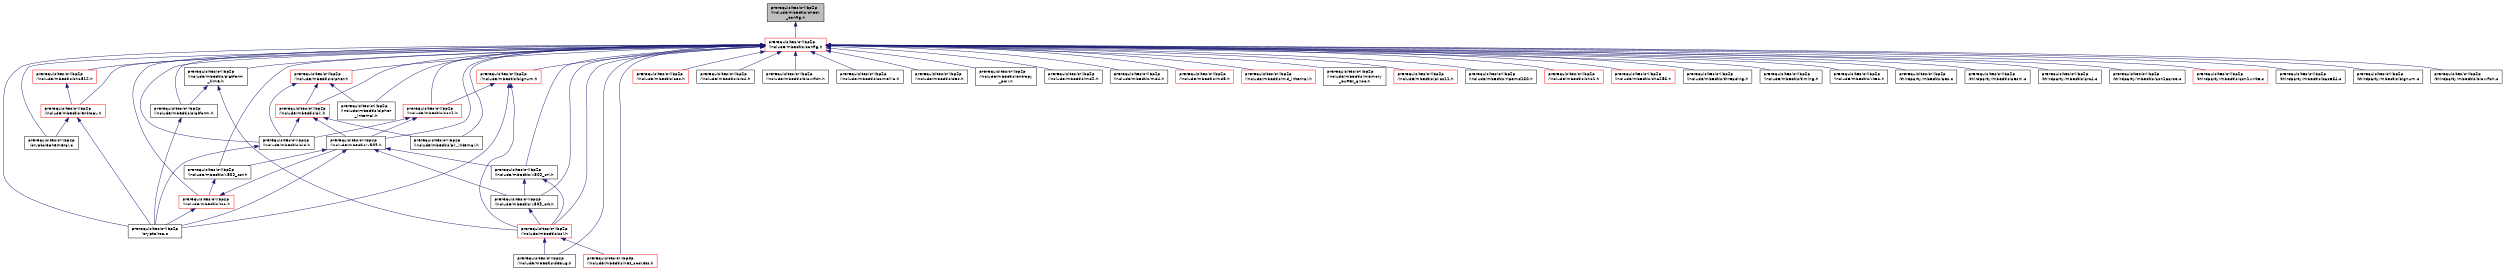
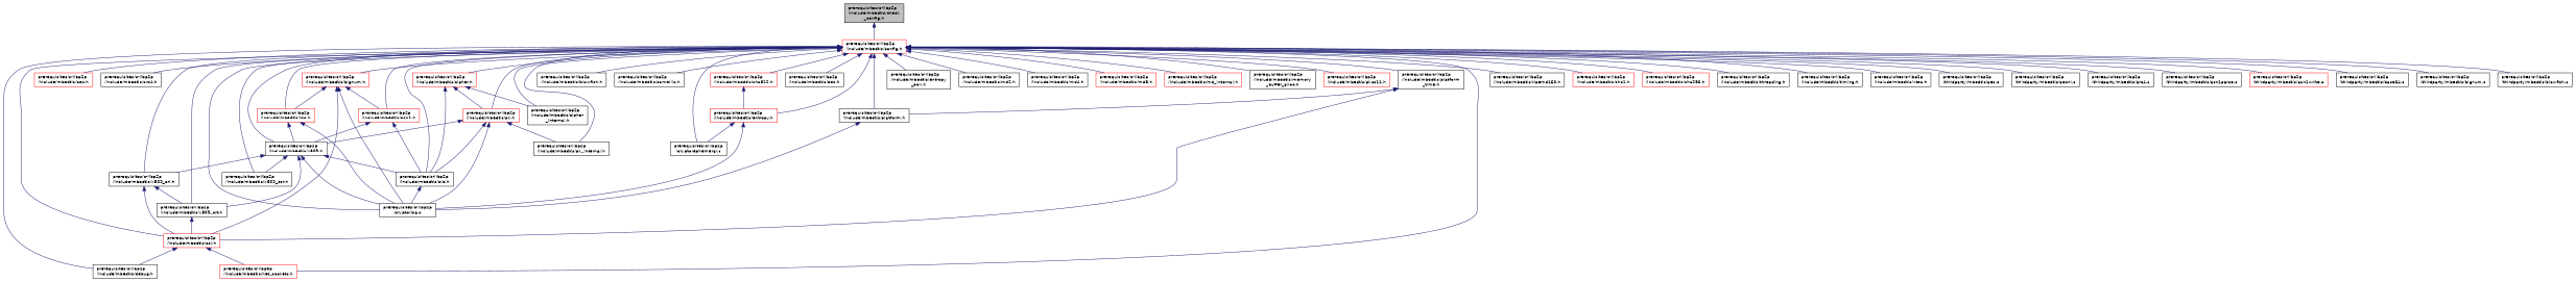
  digraph {
    node [color=black fillcolor=white fontname=Helvetica fontsize=10 shape=record style=filled]
    edge [color=midnightblue dir=back fontname=Helvetica fontsize=10 labelfontname=Helvetica labelfontsize=10 style=solid]
    n1 [fillcolor=grey75 fontcolor=black height=0.2 label="prerequisites/c-libp2p\l/include/mbedtls/check\l_config.h" width=0.4]
    n2 [color=red height=0.2 label="prerequisites/c-libp2p\l/include/mbedtls/config.h" width=0.4]
    n3 [height=0.2 label="prerequisites/c-libp2p\l/crypto/ephemeral.c" width=0.4]
    n4 [height=0.2 label="prerequisites/c-libp2p\l/crypto/rsa.c" width=0.4]
    n5 [color=red height=0.2 label="prerequisites/c-libp2p\l/include/mbedtls/aes.h" width=0.4]
    n6 [height=0.2 label="prerequisites/c-libp2p\l/include/mbedtls/arc4.h" width=0.4]
    n7 [color=red height=0.2 label="prerequisites/c-libp2p\l/include/mbedtls/asn1.h" width=0.4]
    n8 [height=0.2 label="prerequisites/c-libp2p\l/include/mbedtls/x509.h" width=0.4]
    n9 [height=0.2 label="prerequisites/c-libp2p\l/include/mbedtls/x509_crt.h" width=0.4]
    n10 [color=red height=0.2 label="prerequisites/c-libp2p\l/include/mbedtls/ssl.h" width=0.4]
    n11 [height=0.2 label="prerequisites/c-libp2p\l/include/mbedtls/debug.h" width=0.4]
    n12 [color=red height=0.2 label="prerequisites/c-libp3p\l/include/mbedtls/net_sockets.h" width=0.4]
    n13 [height=0.2 label="prerequisites/c-libp2p\l/include/mbedtls/x509_crl.h" width=0.4]
    n14 [height=0.2 label="prerequisites/c-libp2p\l/include/mbedtls/oid.h" width=0.4]
    n15 [height=0.2 label="prerequisites/c-libp2p\l/include/mbedtls/x509_csr.h" width=0.4]
    n16 [color=red height=0.2 label="prerequisites/c-libp2p\l/include/mbedtls/bignum.h" width=0.4]
    n17 [color=red height=0.2 label="prerequisites/c-libp2p\l/include/mbedtls/rsa.h" width=0.4]
    n18 [color=red height=0.2 label="prerequisites/c-libp2p\l/include/mbedtls/pk.h" width=0.4]
    n19 [height=0.2 label="prerequisites/c-libp2p\l/include/mbedtls/pk_internal.h" width=0.4]
    n20 [height=0.2 label="prerequisites/c-libp2p\l/include/mbedtls/blowfish.h" width=0.4]
    n21 [height=0.2 label="prerequisites/c-libp2p\l/include/mbedtls/camellia.h" width=0.4]
    n22 [color=red height=0.2 label="prerequisites/c-libp2p\l/include/mbedtls/cipher.h" width=0.4]
    n23 [height=0.2 label="prerequisites/c-libp2p\l/include/mbedtls/cipher\l_internal.h" width=0.4]
    n24 [height=0.2 label="prerequisites/c-libp2p\l/include/mbedtls/des.h" width=0.4]
    n25 [color=red height=0.2 label="prerequisites/c-libp2p\l/include/mbedtls/entropy.h" width=0.4]
    n26 [color=red height=0.2 label="prerequisites/c-libp2p\l/include/mbedtls/sha512.h" width=0.4]
    n27 [height=0.2 label="prerequisites/c-libp2p\l/include/mbedtls/entropy\l_poll.h" width=0.4]
    n28 [height=0.2 label="prerequisites/c-libp2p\l/include/mbedtls/md2.h" width=0.4]
    n29 [height=0.2 label="prerequisites/c-libp2p\l/include/mbedtls/md4.h" width=0.4]
    n30 [color=red height=0.2 label="prerequisites/c-libp2p\l/include/mbedtls/md5.h" width=0.4]
    n31 [color=red height=0.2 label="prerequisites/c-libp2p\l/include/mbedtls/md_internal.h" width=0.4]
    n32 [height=0.2 label="prerequisites/c-libp2p\l/include/mbedtls/memory\l_buffer_alloc.h" width=0.4]
    n33 [color=red height=0.2 label="prerequisites/c-libp2p\l/include/mbedtls/pkcs11.h" width=0.4]
    n34 [height=0.2 label="prerequisites/c-libp2p\l/include/mbedtls/platform.h" width=0.4]
    n35 [height=0.2 label="prerequisites/c-libp2p\l/include/mbedtls/platform\l_time.h" width=0.4]
    n36 [height=0.2 label="prerequisites/c-libp2p\l/include/mbedtls/ripemd160.h" width=0.4]
    n37 [color=red height=0.2 label="prerequisites/c-libp2p\l/include/mbedtls/sha1.h" width=0.4]
    n38 [color=red height=0.2 label="prerequisites/c-libp2p\l/include/mbedtls/sha256.h" width=0.4]
    n39 [height=0.2 label="prerequisites/c-libp2p\l/include/mbedtls/threading.h" width=0.4]
    n40 [height=0.2 label="prerequisites/c-libp2p\l/include/mbedtls/timing.h" width=0.4]
    n41 [height=0.2 label="prerequisites/c-libp2p\l/include/mbedtls/xtea.h" width=0.4]
    n42 [height=0.2 label="prerequisites/c-libp2p\l/thirdparty/mbedtls/aes.c" width=0.4]
    n43 [height=0.2 label="prerequisites/c-libp2p\l/thirdparty/mbedtls/aesni.c" width=0.4]
    n44 [height=0.2 label="prerequisites/c-libp2p\l/thirdparty/mbedtls/arc4.c" width=0.4]
    n45 [height=0.2 label="prerequisites/c-libp2p\l/thirdparty/mbedtls/asn1parse.c" width=0.4]
    n46 [color=red height=0.2 label="prerequisites/c-libp2p\l/thirdparty/mbedtls/asn1write.c" width=0.4]
    n47 [height=0.2 label="prerequisites/c-libp2p\l/thirdparty/mbedtls/base64.c" width=0.4]
    n48 [height=0.2 label="prerequisites/c-libp2p\l/thirdparty/mbedtls/bignum.c" width=0.4]
    n49 [height=0.2 label="prerequisites/c-libp2p\l/thirdparty/mbedtls/blowfish.c" width=0.4]
    n1 -> n2
    n2 -> n3
    n2 -> n4
    n2 -> n5
    n2 -> n6
    n2 -> n7
    n2 -> n8
    n2 -> n9
    n2 -> n10
    n2 -> n11
    n2 -> n12
    n2 -> n13
    n2 -> n14
    n2 -> n15
    n2 -> n16
    n2 -> n17
    n2 -> n18
    n2 -> n19
    n2 -> n20
    n2 -> n21
    n2 -> n22
    n2 -> n23
    n2 -> n24
    n2 -> n25
    n2 -> n26
    n2 -> n27
    n2 -> n28
    n2 -> n29
    n2 -> n30
    n2 -> n31
    n2 -> n32
    n2 -> n33
    n2 -> n34
    n2 -> n35
    n2 -> n36
    n2 -> n37
    n2 -> n38
    n2 -> n39
    n2 -> n40
    n2 -> n41
    n2 -> n42
    n2 -> n43
    n2 -> n44
    n2 -> n45
    n2 -> n46
    n2 -> n47
    n2 -> n48
    n2 -> n49
    n7 -> n8
    n7 -> n14
    n8 -> n4
    n8 -> n9
    n8 -> n13
+   n8 -> n14
    n8 -> n15
    n9 -> n10
    n10 -> n11
    n10 -> n12
    n13 -> n9
    n13 -> n10
    n14 -> n4
    n16 -> n4
    n16 -> n7
    n16 -> n10
-   n15 -> n17
+   n16 -> n17
    n17 -> n4
    n17 -> n8
+   n18 -> n4
    n18 -> n8
    n18 -> n14
    n18 -> n19
    n22 -> n14
    n22 -> n18
    n22 -> n23
    n25 -> n3
    n25 -> n4
    n26 -> n25
    n34 -> n4
    n35 -> n10
    n35 -> n34
  }
